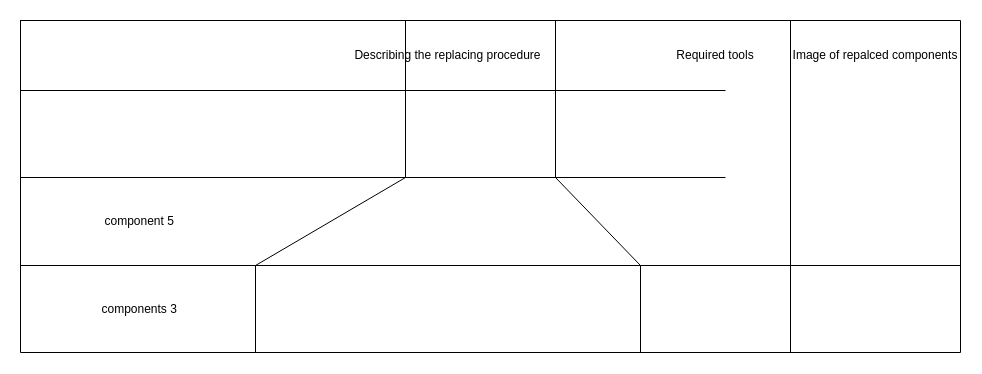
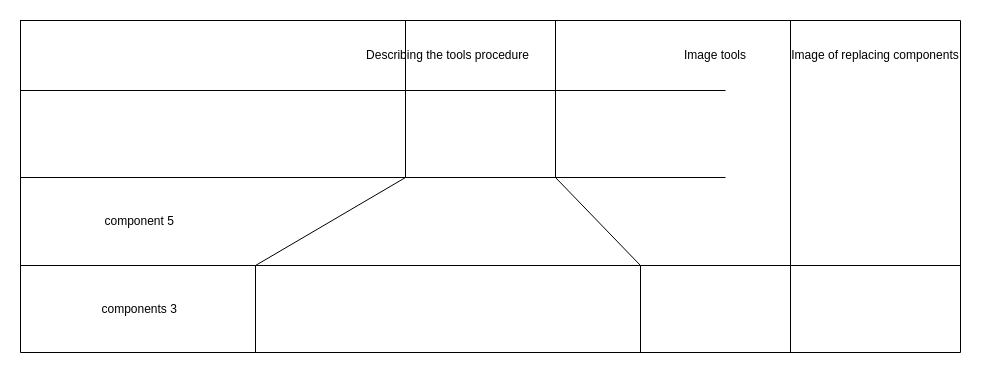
  <mxCell id="0" />
  <mxCell id="1" parent="0" />
  <mxCell id="2" value="" style="shape=table;startSize=0;container=1;collapsible=0;childLayout=tableLayout;" vertex="1" parent="1"><mxGeometry x="20" y="20" width="940" height="332" as="geometry" /></mxCell>
  <mxCell id="3" value="" style="shape=partialRectangle;collapsible=0;dropTarget=0;pointerEvents=0;fillColor=none;top=0;left=0;bottom=0;right=0;points=[[0,0.5],[1,0.5]];portConstraint=eastwest;" vertex="1" parent="2"><mxGeometry width="940" height="70" as="geometry" /></mxCell>
- <mxCell id="4" value="Describing the replacing procedure" style="shape=partialRectangle;html=1;whiteSpace=wrap;connectable=0;overflow=hidden;fillColor=none;top=0;left=0;bottom=0;right=0;pointerEvents=1;" vertex="1" parent="3"><mxGeometry x="235" width="385" height="70" as="geometry" /></mxCell>
- <mxCell id="5" value="Required tools " style="shape=partialRectangle;html=1;whiteSpace=wrap;connectable=0;overflow=hidden;fillColor=none;top=0;left=0;bottom=0;right=0;pointerEvents=1;" vertex="1" parent="3"><mxGeometry x="620" width="150" height="70" as="geometry" /></mxCell>
- <mxCell id="6" value="Image of repalced components " style="shape=partialRectangle;html=1;whiteSpace=wrap;connectable=0;overflow=hidden;fillColor=none;top=0;left=0;bottom=0;right=0;pointerEvents=1;" vertex="1" parent="3"><mxGeometry x="770" width="170" height="70" as="geometry" /></mxCell>
+ <mxCell id="4" value="Describing the tools procedure" style="shape=partialRectangle;html=1;whiteSpace=wrap;connectable=0;overflow=hidden;fillColor=none;top=0;left=0;bottom=0;right=0;pointerEvents=1;" vertex="1" parent="3"><mxGeometry x="235" width="385" height="70" as="geometry" /></mxCell>
+ <mxCell id="5" value="Image tools " style="shape=partialRectangle;html=1;whiteSpace=wrap;connectable=0;overflow=hidden;fillColor=none;top=0;left=0;bottom=0;right=0;pointerEvents=1;" vertex="1" parent="3"><mxGeometry x="620" width="150" height="70" as="geometry" /></mxCell>
+ <mxCell id="6" value="Image of replacing components " style="shape=partialRectangle;html=1;whiteSpace=wrap;connectable=0;overflow=hidden;fillColor=none;top=0;left=0;bottom=0;right=0;pointerEvents=1;" vertex="1" parent="3"><mxGeometry x="770" width="170" height="70" as="geometry" /></mxCell>
  <mxCell id="7" value="" style="shape=partialRectangle;collapsible=0;dropTarget=0;pointerEvents=0;fillColor=none;top=0;left=0;bottom=0;right=0;points=[[0,0.5],[1,0.5]];portConstraint=eastwest;" vertex="1" parent="2"><mxGeometry y="70" width="940" height="87" as="geometry" /></mxCell>
  <mxCell id="8" value="" style="shape=partialRectangle;html=1;whiteSpace=wrap;connectable=0;overflow=hidden;fillColor=none;top=0;left=0;bottom=0;right=0;pointerEvents=1;" vertex="1" parent="7"><mxGeometry x="235" width="385" height="87" as="geometry" /></mxCell>
  <mxCell id="9" value="" style="shape=partialRectangle;html=1;whiteSpace=wrap;connectable=0;overflow=hidden;fillColor=none;top=0;left=0;bottom=0;right=0;pointerEvents=1;" vertex="1" parent="7"><mxGeometry x="620" width="150" height="87" as="geometry" /></mxCell>
  <mxCell id="10" value="" style="shape=partialRectangle;html=1;whiteSpace=wrap;connectable=0;overflow=hidden;fillColor=none;top=0;left=0;bottom=0;right=0;pointerEvents=1;" vertex="1" parent="7"><mxGeometry x="770" width="170" height="87" as="geometry" /></mxCell>
  <mxCell id="11" value="" style="shape=partialRectangle;collapsible=0;dropTarget=0;pointerEvents=0;fillColor=none;top=0;left=0;bottom=0;right=0;points=[[0,0.5],[1,0.5]];portConstraint=eastwest;" vertex="1" parent="2"><mxGeometry y="157" width="940" height="88" as="geometry" /></mxCell>
  <mxCell id="12" value="&amp;nbsp;component 5" style="shape=partialRectangle;html=1;whiteSpace=wrap;connectable=0;overflow=hidden;fillColor=none;top=0;left=0;bottom=0;right=0;pointerEvents=1;" vertex="1" parent="11"><mxGeometry width="235" height="88" as="geometry" /></mxCell>
  <mxCell id="13" value="" style="shape=partialRectangle;html=1;whiteSpace=wrap;connectable=0;overflow=hidden;fillColor=none;top=0;left=0;bottom=0;right=0;pointerEvents=1;" vertex="1" parent="11"><mxGeometry x="235" width="385" height="88" as="geometry" /></mxCell>
  <mxCell id="14" value="" style="shape=partialRectangle;html=1;whiteSpace=wrap;connectable=0;overflow=hidden;fillColor=none;top=0;left=0;bottom=0;right=0;pointerEvents=1;" vertex="1" parent="11"><mxGeometry x="620" width="150" height="88" as="geometry" /></mxCell>
  <mxCell id="15" value="" style="shape=partialRectangle;html=1;whiteSpace=wrap;connectable=0;overflow=hidden;fillColor=none;top=0;left=0;bottom=0;right=0;pointerEvents=1;" vertex="1" parent="11"><mxGeometry x="770" width="170" height="88" as="geometry" /></mxCell>
  <mxCell id="16" value="" style="shape=partialRectangle;collapsible=0;dropTarget=0;pointerEvents=0;fillColor=none;top=0;left=0;bottom=0;right=0;points=[[0,0.5],[1,0.5]];portConstraint=eastwest;" vertex="1" parent="2"><mxGeometry y="245" width="940" height="87" as="geometry" /></mxCell>
  <mxCell id="17" value="&amp;nbsp;components 3" style="shape=partialRectangle;html=1;whiteSpace=wrap;connectable=0;overflow=hidden;fillColor=none;top=0;left=0;bottom=0;right=0;pointerEvents=1;" vertex="1" parent="16"><mxGeometry width="235" height="87" as="geometry" /></mxCell>
  <mxCell id="18" value="" style="shape=partialRectangle;html=1;whiteSpace=wrap;connectable=0;overflow=hidden;fillColor=none;top=0;left=0;bottom=0;right=0;pointerEvents=1;" vertex="1" parent="16"><mxGeometry x="235" width="385" height="87" as="geometry" /></mxCell>
  <mxCell id="19" value="" style="shape=partialRectangle;html=1;whiteSpace=wrap;connectable=0;overflow=hidden;fillColor=none;top=0;left=0;bottom=0;right=0;pointerEvents=1;" vertex="1" parent="16"><mxGeometry x="620" width="150" height="87" as="geometry" /></mxCell>
  <mxCell id="20" value="" style="shape=partialRectangle;html=1;whiteSpace=wrap;connectable=0;overflow=hidden;fillColor=none;top=0;left=0;bottom=0;right=0;pointerEvents=1;" vertex="1" parent="16"><mxGeometry x="770" width="170" height="87" as="geometry" /></mxCell>
